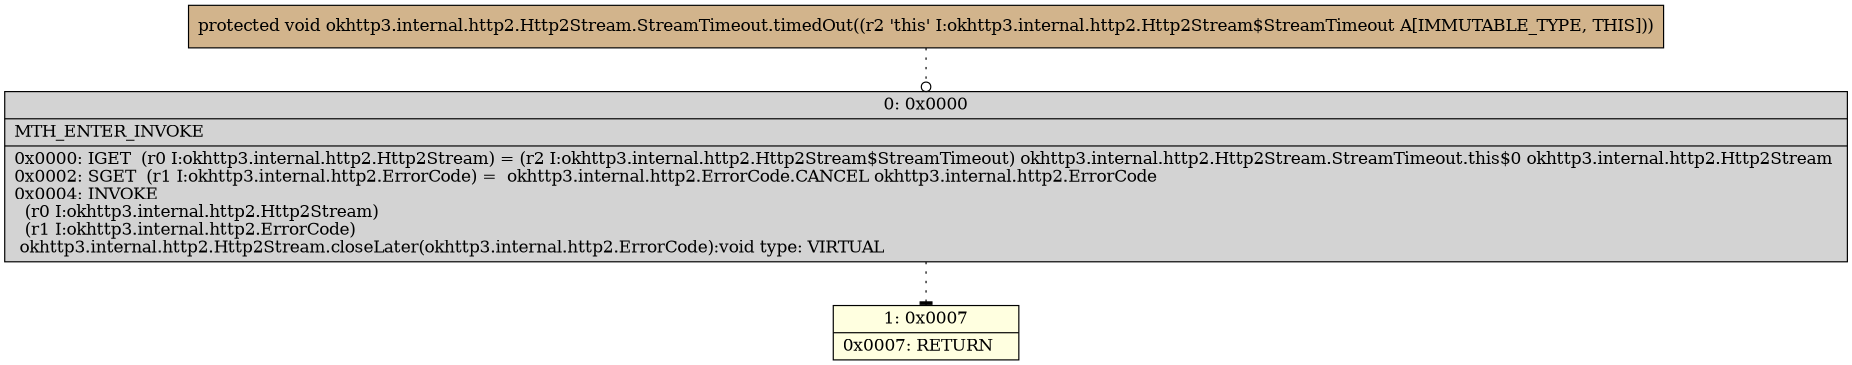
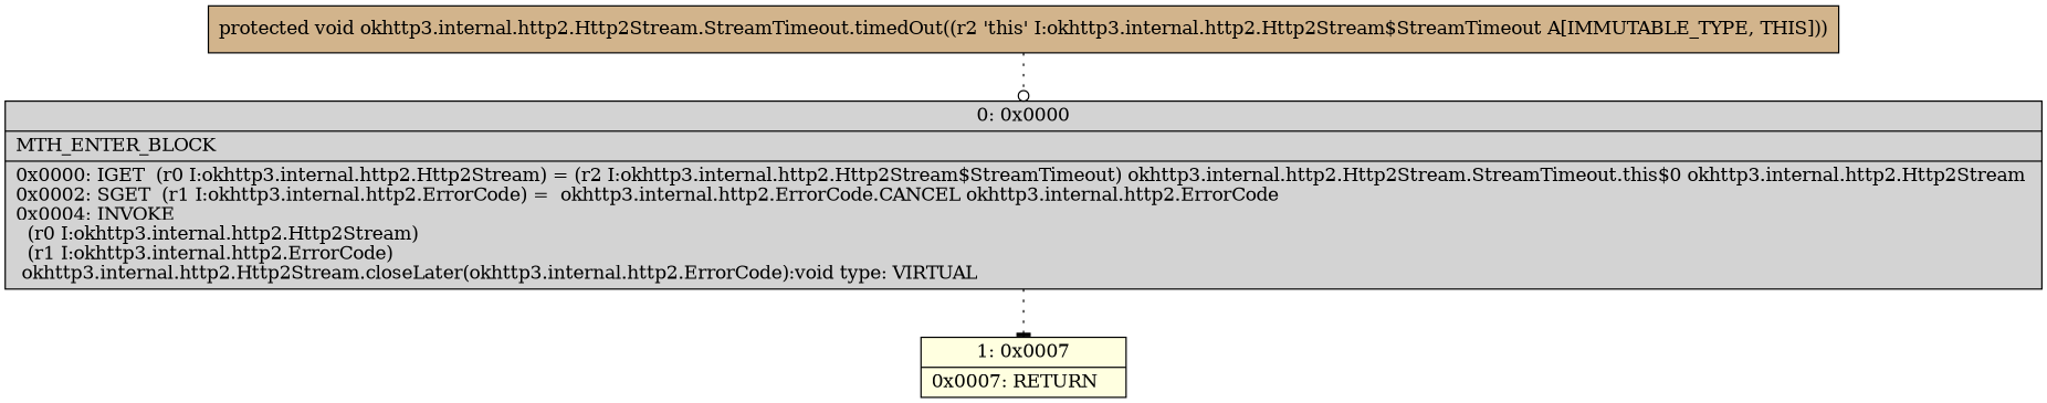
  digraph {
    node [shape=record style=filled]
    edge [style=dotted]
-   n1 [label="{0\:\ 0x0000|MTH_ENTER_INVOKE\l|0x0000: IGET  (r0 I:okhttp3.internal.http2.Http2Stream) = (r2 I:okhttp3.internal.http2.Http2Stream$StreamTimeout) okhttp3.internal.http2.Http2Stream.StreamTimeout.this$0 okhttp3.internal.http2.Http2Stream \l0x0002: SGET  (r1 I:okhttp3.internal.http2.ErrorCode) =  okhttp3.internal.http2.ErrorCode.CANCEL okhttp3.internal.http2.ErrorCode \l0x0004: INVOKE  \l  (r0 I:okhttp3.internal.http2.Http2Stream)\l  (r1 I:okhttp3.internal.http2.ErrorCode)\l okhttp3.internal.http2.Http2Stream.closeLater(okhttp3.internal.http2.ErrorCode):void type: VIRTUAL \l}" fillcolor=lightgrey]
+   n1 [label="{0\:\ 0x0000|MTH_ENTER_BLOCK\l|0x0000: IGET  (r0 I:okhttp3.internal.http2.Http2Stream) = (r2 I:okhttp3.internal.http2.Http2Stream$StreamTimeout) okhttp3.internal.http2.Http2Stream.StreamTimeout.this$0 okhttp3.internal.http2.Http2Stream \l0x0002: SGET  (r1 I:okhttp3.internal.http2.ErrorCode) =  okhttp3.internal.http2.ErrorCode.CANCEL okhttp3.internal.http2.ErrorCode \l0x0004: INVOKE  \l  (r0 I:okhttp3.internal.http2.Http2Stream)\l  (r1 I:okhttp3.internal.http2.ErrorCode)\l okhttp3.internal.http2.Http2Stream.closeLater(okhttp3.internal.http2.ErrorCode):void type: VIRTUAL \l}" fillcolor=lightgrey]
    n2 [label="{1\:\ 0x0007|0x0007: RETURN   \l}" fillcolor=lightyellow]
    n3 [label="{protected void okhttp3.internal.http2.Http2Stream.StreamTimeout.timedOut((r2 'this' I:okhttp3.internal.http2.Http2Stream$StreamTimeout A[IMMUTABLE_TYPE, THIS])) }" fillcolor=tan]
    n1 -> n2 [arrowhead=tee]
    n3 -> n1 [arrowhead=odot]
  }
